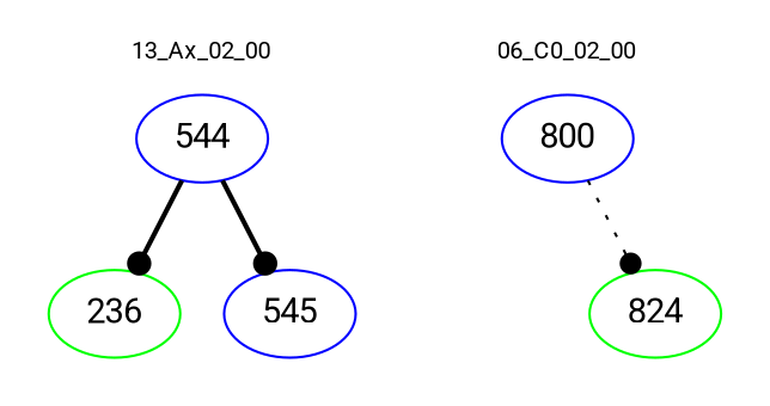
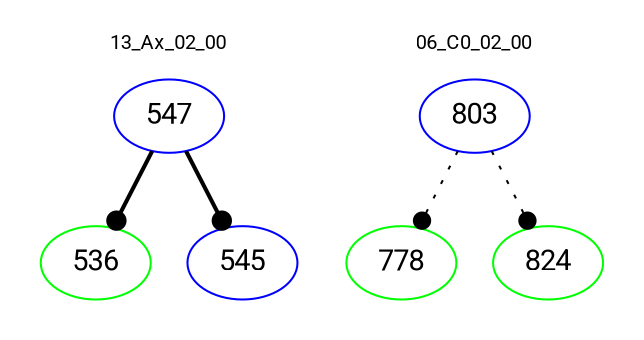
  digraph {
    fontname=Roboto
    node [color=blue fontname=Roboto]
    edge [arrowhead=dot color=black fontname=Roboto style=bold]
-   n1 [label=544]
-   n2 [color=green label=236]
+   n1 [label=547]
+   n2 [color=green label=536]
    n3 [label=545]
-   n4 [label=800]
+   n4 [label=803]
+   n5 [color=green label=778]
    n6 [color=green label=824]
    subgraph cluster_1 {
      color=white
      fontsize=10
      label="13_Ax_02_00"
      n1
      n2
      n3
    }
    subgraph cluster_2 {
      color=white
      fontsize=10
      label="06_C0_02_00"
      n4
+     n5
      n6
    }
    n1 -> n2
    n1 -> n3
+   n4 -> n5 [style=dotted]
    n4 -> n6 [style=dotted]
  }
